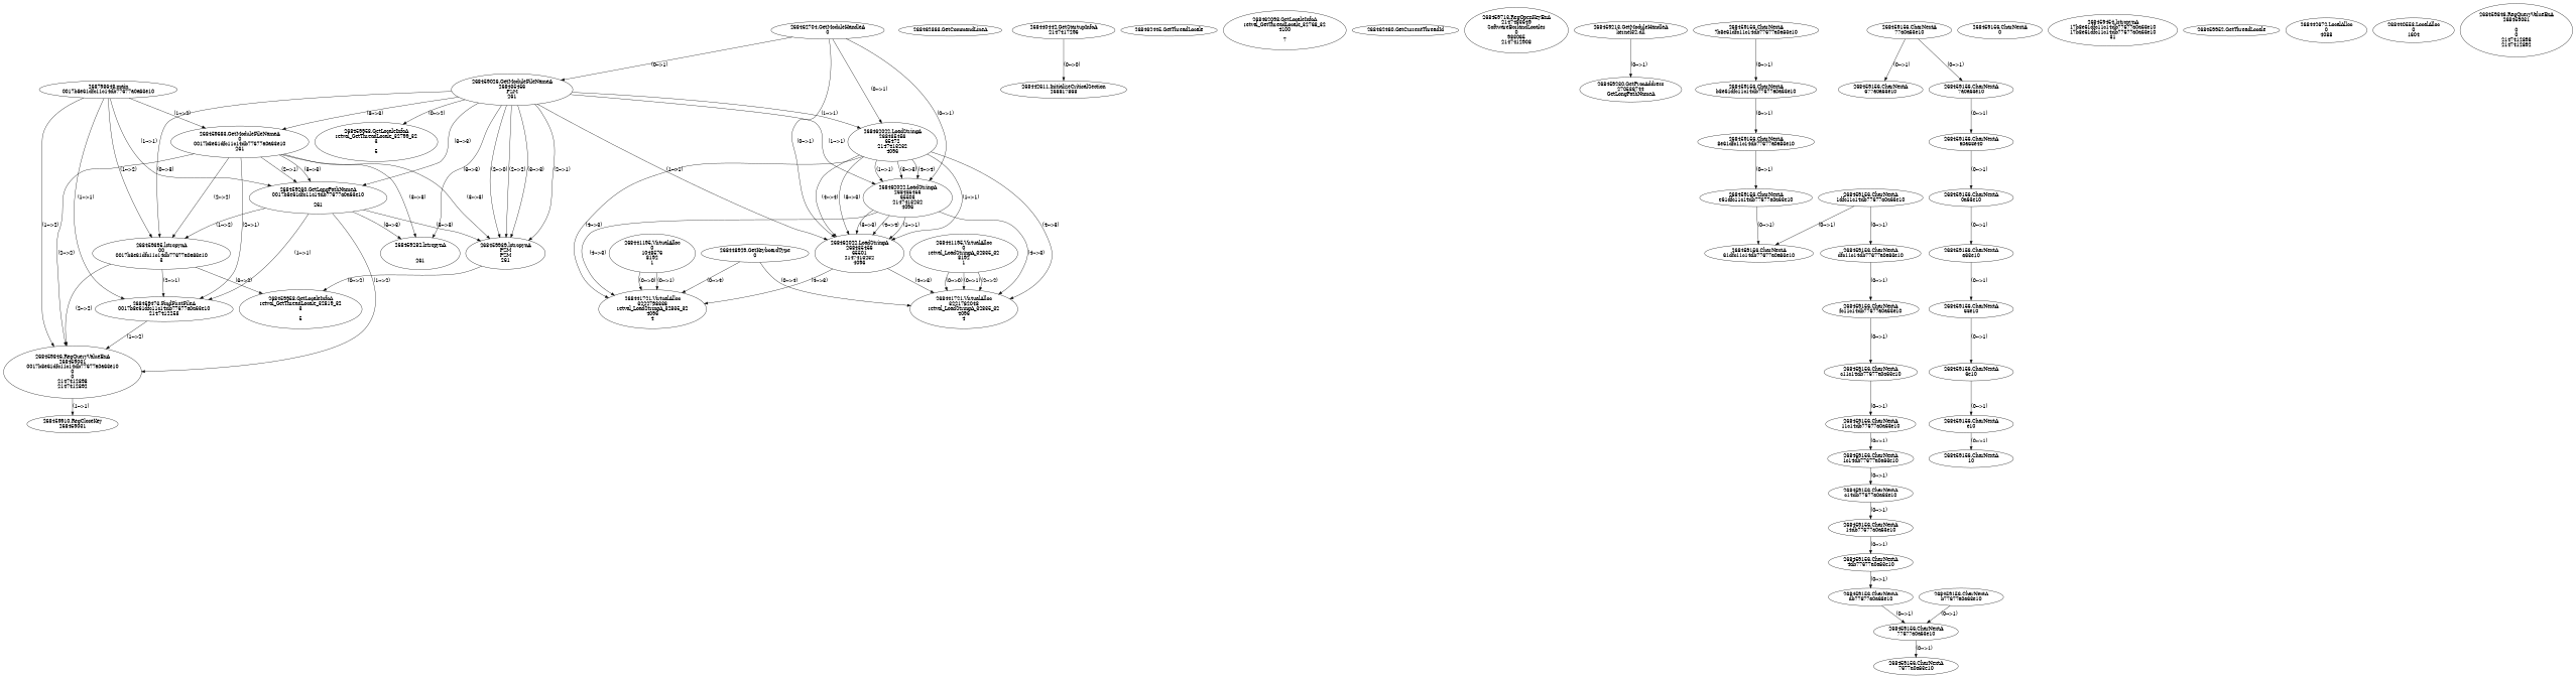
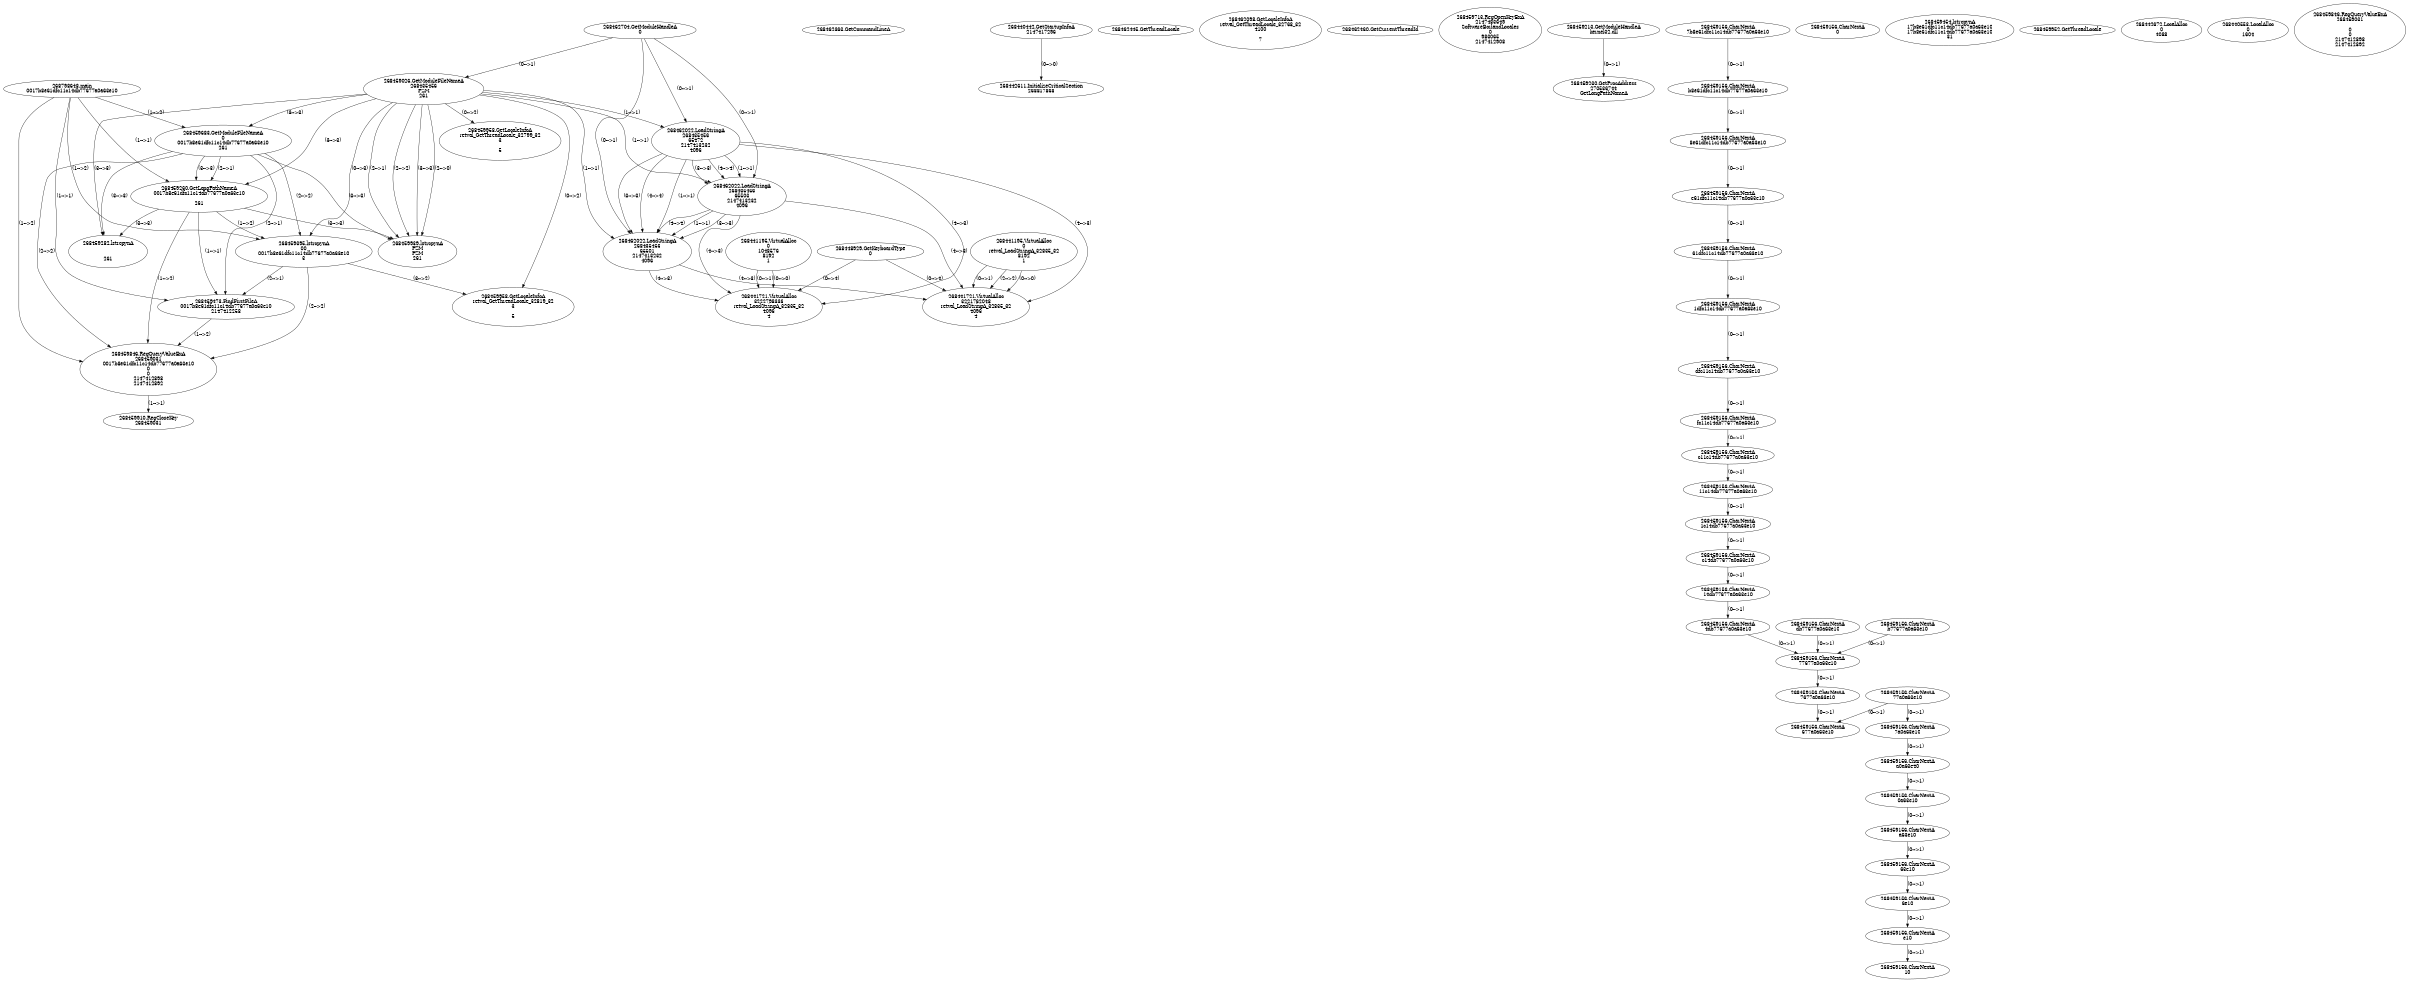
  digraph {
    n1 [label="268798648.main\n0017b8e61dfc11c14db77677a0a63e10"]
    n2 [label="268459683.GetModuleFileNameA\n0\n0017b8e61dfc11c14db77677a0a63e10\n261"]
    n3 [label="268459260.GetLongPathNameA\n0017b8e61dfc11c14db77677a0a63e10\n\n261"]
    n4 [label="268459395.lstrcpynA\n00\n0017b8e61dfc11c14db77677a0a63e10\n3"]
    n5 [label="268459473.FindFirstFileA\n0017b8e61dfc11c14db77677a0a63e10\n2147412258"]
    n6 [label="268459846.RegQueryValueExA\n268459031\n0017b8e61dfc11c14db77677a0a63e10\n0\n0\n2147412898\n2147412892"]
    n7 [label="268459939.lstrcpynA\nPZM\nPZM\n261"]
    n8 [label="268459282.lstrcpynA\n\n\n261"]
    n9 [label="268459958.GetLocaleInfoA\nretval_GetThreadLocale_32819_32\n3\n\n5"]
    n10 [label="268459910.RegCloseKey\n268459031"]
    n11 [label="268462704.GetModuleHandleA\n0"]
    n12 [label="268459026.GetModuleFileNameA\n268435456\nPZM\n261"]
    n13 [label="268462022.LoadStringA\n268435456\n65472\n2147413232\n4096"]
    n14 [label="268462022.LoadStringA\n268435456\n65503\n2147413232\n4096"]
    n15 [label="268462022.LoadStringA\n268435456\n65501\n2147413232\n4096"]
    n16 [label="268459958.GetLocaleInfoA\nretval_GetThreadLocale_32799_32\n3\n\n5"]
    n17 [label="268441721.VirtualAlloc\n3221762048\nretval_LoadStringA_32835_32\n4096\n4"]
    n18 [label="268441721.VirtualAlloc\n3222798336\nretval_LoadStringA_32835_32\n4096\n4"]
    n19 [label="268448929.GetKeyboardType\n0"]
    n20 [label="268462363.GetCommandLineA\n"]
    n21 [label="268440442.GetStartupInfoA\n2147417296"]
    n22 [label="268442611.InitializeCriticalSection\n268817868"]
    n23 [label="268462445.GetThreadLocale\n"]
    n24 [label="268462098.GetLocaleInfoA\nretval_GetThreadLocale_32768_32\n4100\n\n7"]
    n25 [label="268462460.GetCurrentThreadId\n"]
    n26 [label="268459713.RegOpenKeyExA\n2147483649\nSoftware\Borland\Locales\n0\n983065\n2147412908"]
    n27 [label="268459213.GetModuleHandleA\nkernel32.dll"]
    n28 [label="268459230.GetProcAddress\n270536744\nGetLongPathNameA"]
    n29 [label="268459156.CharNextA\n7b8e61dfc11c14db77677a0a63e10"]
    n30 [label="268459156.CharNextA\nb8e61dfc11c14db77677a0a63e10"]
    n31 [label="268459156.CharNextA\n8e61dfc11c14db77677a0a63e10"]
    n32 [label="268459156.CharNextA\ne61dfc11c14db77677a0a63e10"]
    n33 [label="268459156.CharNextA\n61dfc11c14db77677a0a63e10"]
    n34 [label="268459156.CharNextA\n1dfc11c14db77677a0a63e10"]
    n35 [label="268459156.CharNextA\ndfc11c14db77677a0a63e10"]
    n36 [label="268459156.CharNextA\nfc11c14db77677a0a63e10"]
    n37 [label="268459156.CharNextA\nc11c14db77677a0a63e10"]
    n38 [label="268459156.CharNextA\n11c14db77677a0a63e10"]
    n39 [label="268459156.CharNextA\n1c14db77677a0a63e10"]
    n40 [label="268459156.CharNextA\nc14db77677a0a63e10"]
    n41 [label="268459156.CharNextA\n14db77677a0a63e10"]
    n42 [label="268459156.CharNextA\n4db77677a0a63e10"]
    n43 [label="268459156.CharNextA\ndb77677a0a63e10"]
    n44 [label="268459156.CharNextA\n77677a0a63e10"]
    n45 [label="268459156.CharNextA\nb77677a0a63e10"]
    n46 [label="268459156.CharNextA\n7677a0a63e10"]
    n47 [label="268459156.CharNextA\n677a0a63e10"]
    n48 [label="268459156.CharNextA\n77a0a63e10"]
    n49 [label="268459156.CharNextA\n7a0a63e10"]
    n50 [label="268459156.CharNextA\na0a63e40"]
    n51 [label="268459156.CharNextA\n0a63e10"]
    n52 [label="268459156.CharNextA\na63e10"]
    n53 [label="268459156.CharNextA\n63e10"]
    n54 [label="268459156.CharNextA\n6e10"]
    n55 [label="268459156.CharNextA\ne10"]
    n56 [label="268459156.CharNextA\n10"]
    n57 [label="268459156.CharNextA\n0"]
    n58 [label="268459454.lstrcpynA\n17b8e61dfc11c14db77677a0a63e10\n17b8e61dfc11c14db77677a0a63e10\n31"]
    n59 [label="268459952.GetThreadLocale\n"]
    n60 [label="268442672.LocalAlloc\n0\n4088"]
    n61 [label="268441195.VirtualAlloc\n0\nretval_LoadStringA_32835_32\n8192\n1"]
    n62 [label="268440553.LocalAlloc\n0\n1604"]
    n63 [label="268459846.RegQueryValueExA\n268459031\n\n0\n0\n2147412898\n2147412892"]
    n64 [label="268441195.VirtualAlloc\n0\n1048576\n8192\n1"]
    n1 -> n2 [label="(1-->2)"]
    n1 -> n3 [label="(1-->1)"]
    n1 -> n4 [label="(1-->2)"]
    n1 -> n5 [label="(1-->1)"]
    n1 -> n6 [label="(1-->2)"]
    n2 -> n3 [label="(2-->1)"]
    n2 -> n3 [label="(3-->3)"]
    n2 -> n4 [label="(2-->2)"]
    n2 -> n5 [label="(2-->1)"]
    n2 -> n6 [label="(2-->2)"]
    n2 -> n7 [label="(3-->3)"]
    n2 -> n8 [label="(3-->3)"]
    n3 -> n4 [label="(1-->2)"]
    n3 -> n5 [label="(1-->1)"]
    n3 -> n6 [label="(1-->2)"]
    n3 -> n7 [label="(3-->3)"]
    n3 -> n8 [label="(3-->3)"]
    n4 -> n5 [label="(2-->1)"]
    n4 -> n6 [label="(2-->2)"]
    n4 -> n9 [label="(3-->2)"]
    n5 -> n6 [label="(1-->2)"]
    n6 -> n10 [label="(1-->1)"]
    n11 -> n12 [label="(0-->1)"]
    n11 -> n13 [label="(0-->1)"]
    n11 -> n14 [label="(0-->1)"]
    n11 -> n15 [label="(0-->1)"]
    n12 -> n2 [label="(3-->3)"]
    n12 -> n3 [label="(3-->3)"]
    n12 -> n4 [label="(0-->3)"]
    n12 -> n7 [label="(2-->1)"]
    n12 -> n7 [label="(2-->2)"]
    n12 -> n7 [label="(3-->3)"]
    n12 -> n7 [label="(2-->0)"]
    n12 -> n8 [label="(3-->3)"]
-   n7 -> n9 [label="(0-->2)"]
+   n12 -> n9 [label="(0-->2)"]
    n12 -> n13 [label="(1-->1)"]
    n12 -> n14 [label="(1-->1)"]
    n12 -> n15 [label="(1-->1)"]
    n12 -> n16 [label="(0-->2)"]
    n13 -> n14 [label="(1-->1)"]
    n13 -> n14 [label="(3-->3)"]
    n13 -> n14 [label="(4-->4)"]
    n13 -> n15 [label="(1-->1)"]
    n13 -> n15 [label="(3-->3)"]
    n13 -> n15 [label="(4-->4)"]
    n13 -> n17 [label="(4-->3)"]
    n13 -> n18 [label="(4-->3)"]
    n14 -> n15 [label="(1-->1)"]
    n14 -> n15 [label="(3-->3)"]
    n14 -> n15 [label="(4-->4)"]
    n14 -> n17 [label="(4-->3)"]
    n14 -> n18 [label="(4-->3)"]
    n15 -> n17 [label="(4-->3)"]
    n15 -> n18 [label="(4-->3)"]
    n19 -> n17 [label="(0-->4)"]
    n19 -> n18 [label="(0-->4)"]
    n21 -> n22 [label="(0-->0)"]
    n27 -> n28 [label="(0-->1)"]
    n29 -> n30 [label="(0-->1)"]
    n30 -> n31 [label="(0-->1)"]
    n31 -> n32 [label="(0-->1)"]
    n32 -> n33 [label="(0-->1)"]
-   n34 -> n33 [label="(0-->1)"]
+   n33 -> n34 [label="(0-->1)"]
    n34 -> n35 [label="(0-->1)"]
    n35 -> n36 [label="(0-->1)"]
    n36 -> n37 [label="(0-->1)"]
    n37 -> n38 [label="(0-->1)"]
    n38 -> n39 [label="(0-->1)"]
    n39 -> n40 [label="(0-->1)"]
    n40 -> n41 [label="(0-->1)"]
    n41 -> n42 [label="(0-->1)"]
-   n42 -> n43 [label="(0-->1)"]
+   n42 -> n44 [label="(0-->1)"]
    n43 -> n44 [label="(0-->1)"]
    n44 -> n46 [label="(0-->1)"]
    n45 -> n44 [label="(0-->1)"]
+   n46 -> n47 [label="(0-->1)"]
    n48 -> n47 [label="(0-->1)"]
    n48 -> n49 [label="(0-->1)"]
    n49 -> n50 [label="(0-->1)"]
    n50 -> n51 [label="(0-->1)"]
    n51 -> n52 [label="(0-->1)"]
    n52 -> n53 [label="(0-->1)"]
    n53 -> n54 [label="(0-->1)"]
    n54 -> n55 [label="(0-->1)"]
    n55 -> n56 [label="(0-->1)"]
    n61 -> n17 [label="(0-->1)"]
    n61 -> n17 [label="(2-->2)"]
    n61 -> n17 [label="(0-->0)"]
    n64 -> n18 [label="(0-->1)"]
    n64 -> n18 [label="(0-->0)"]
  }
